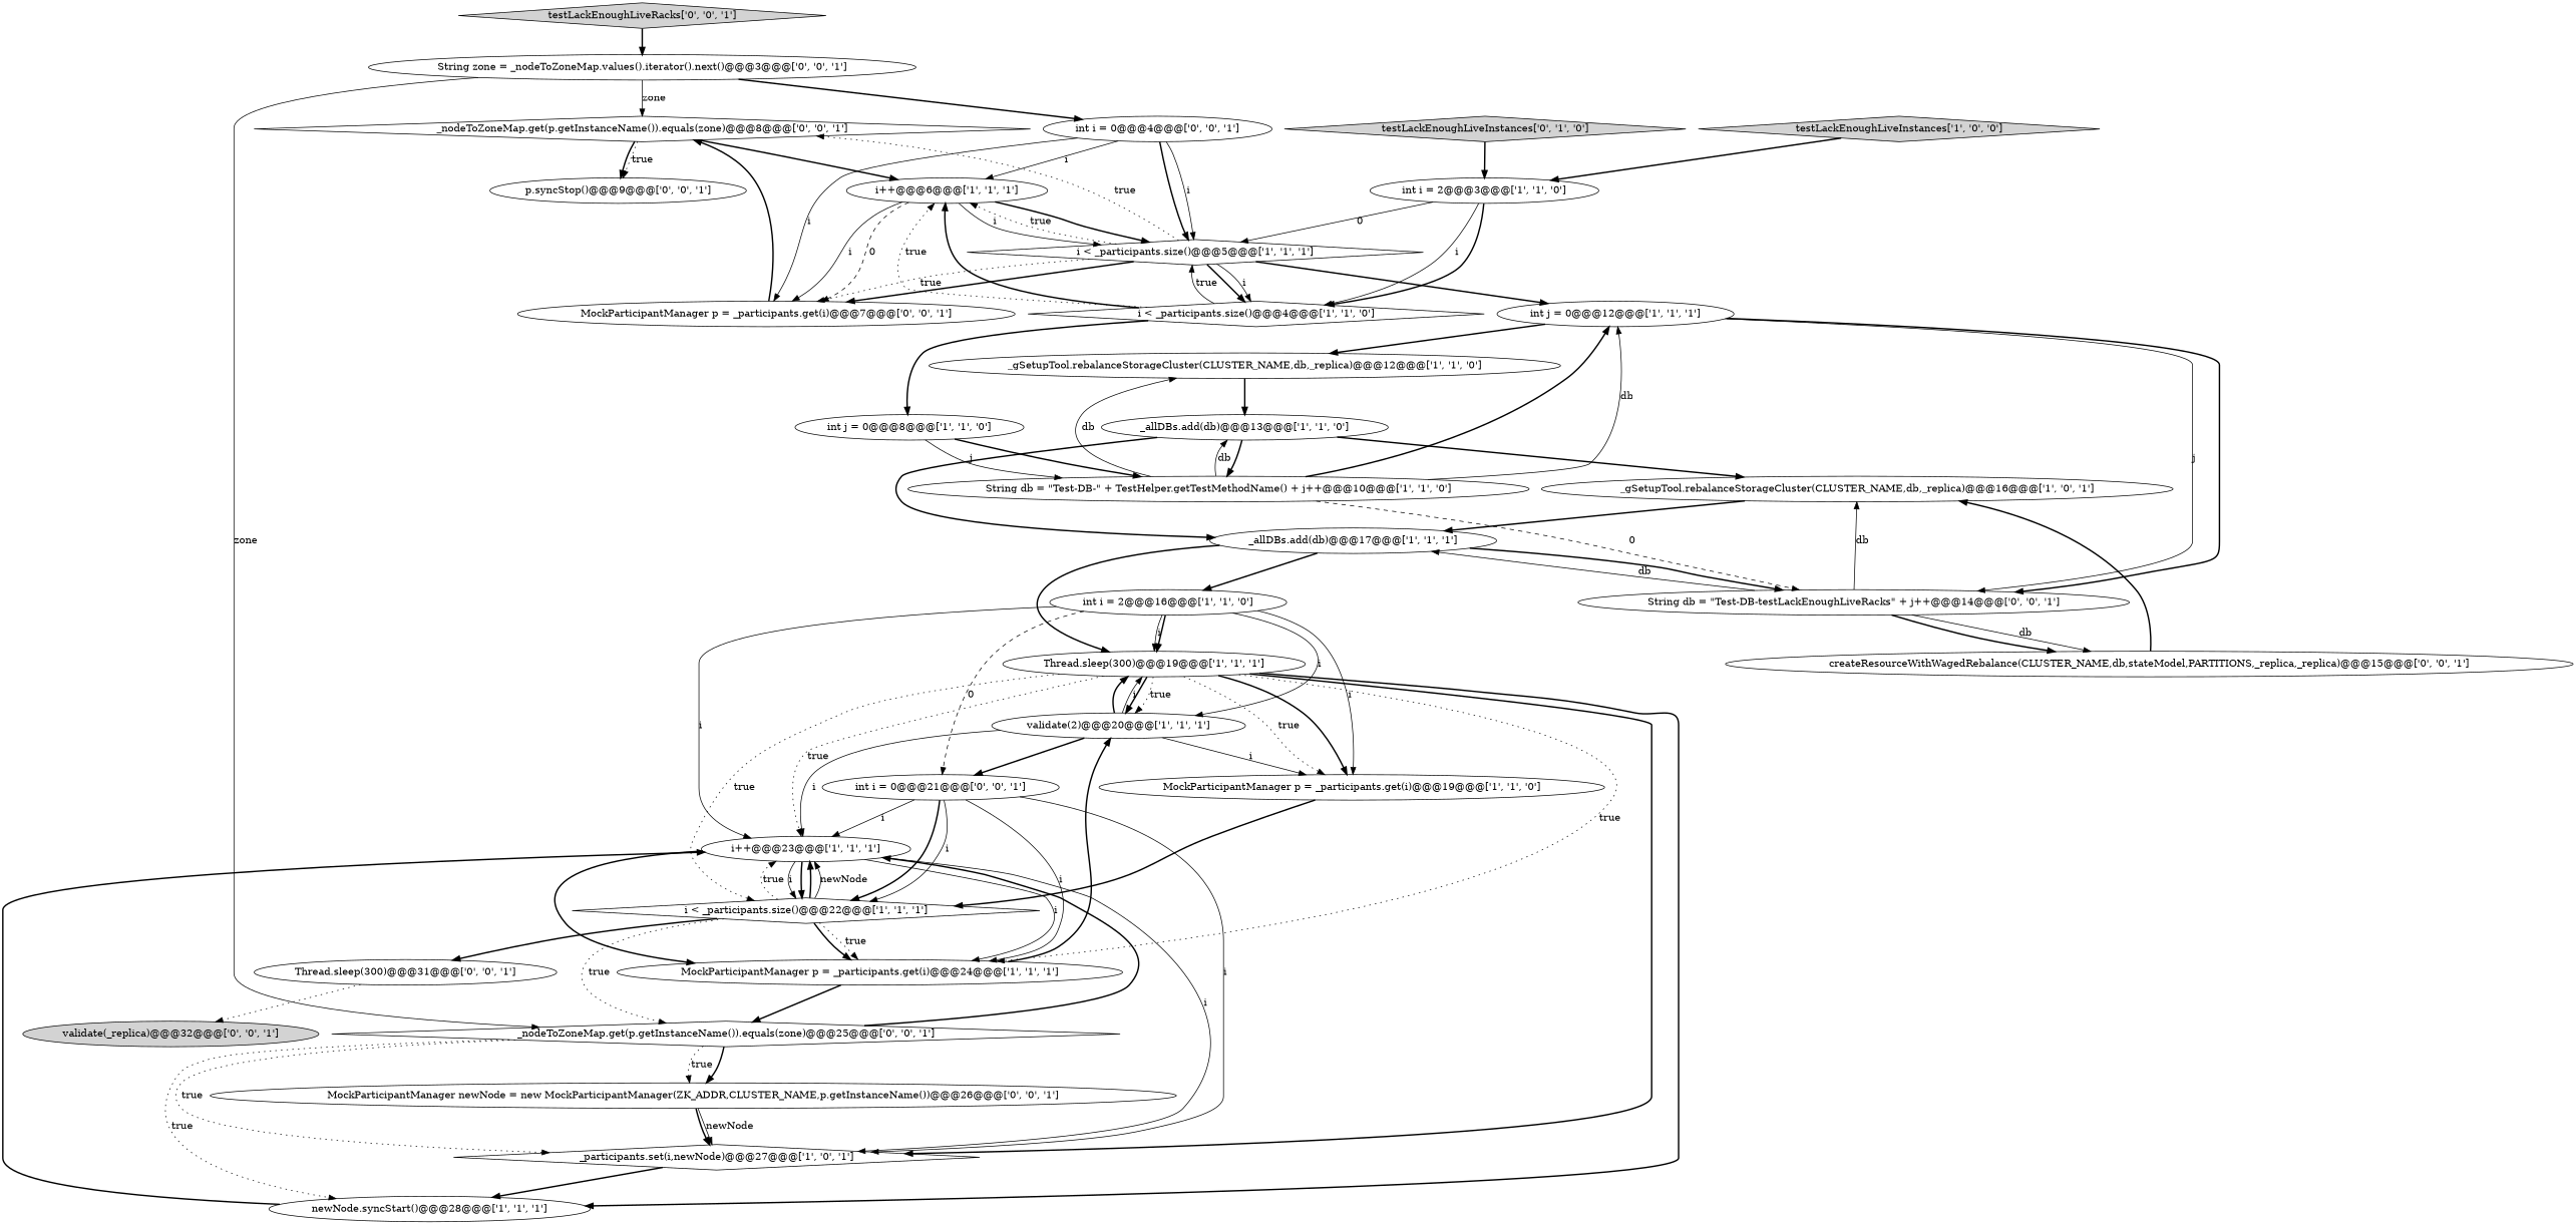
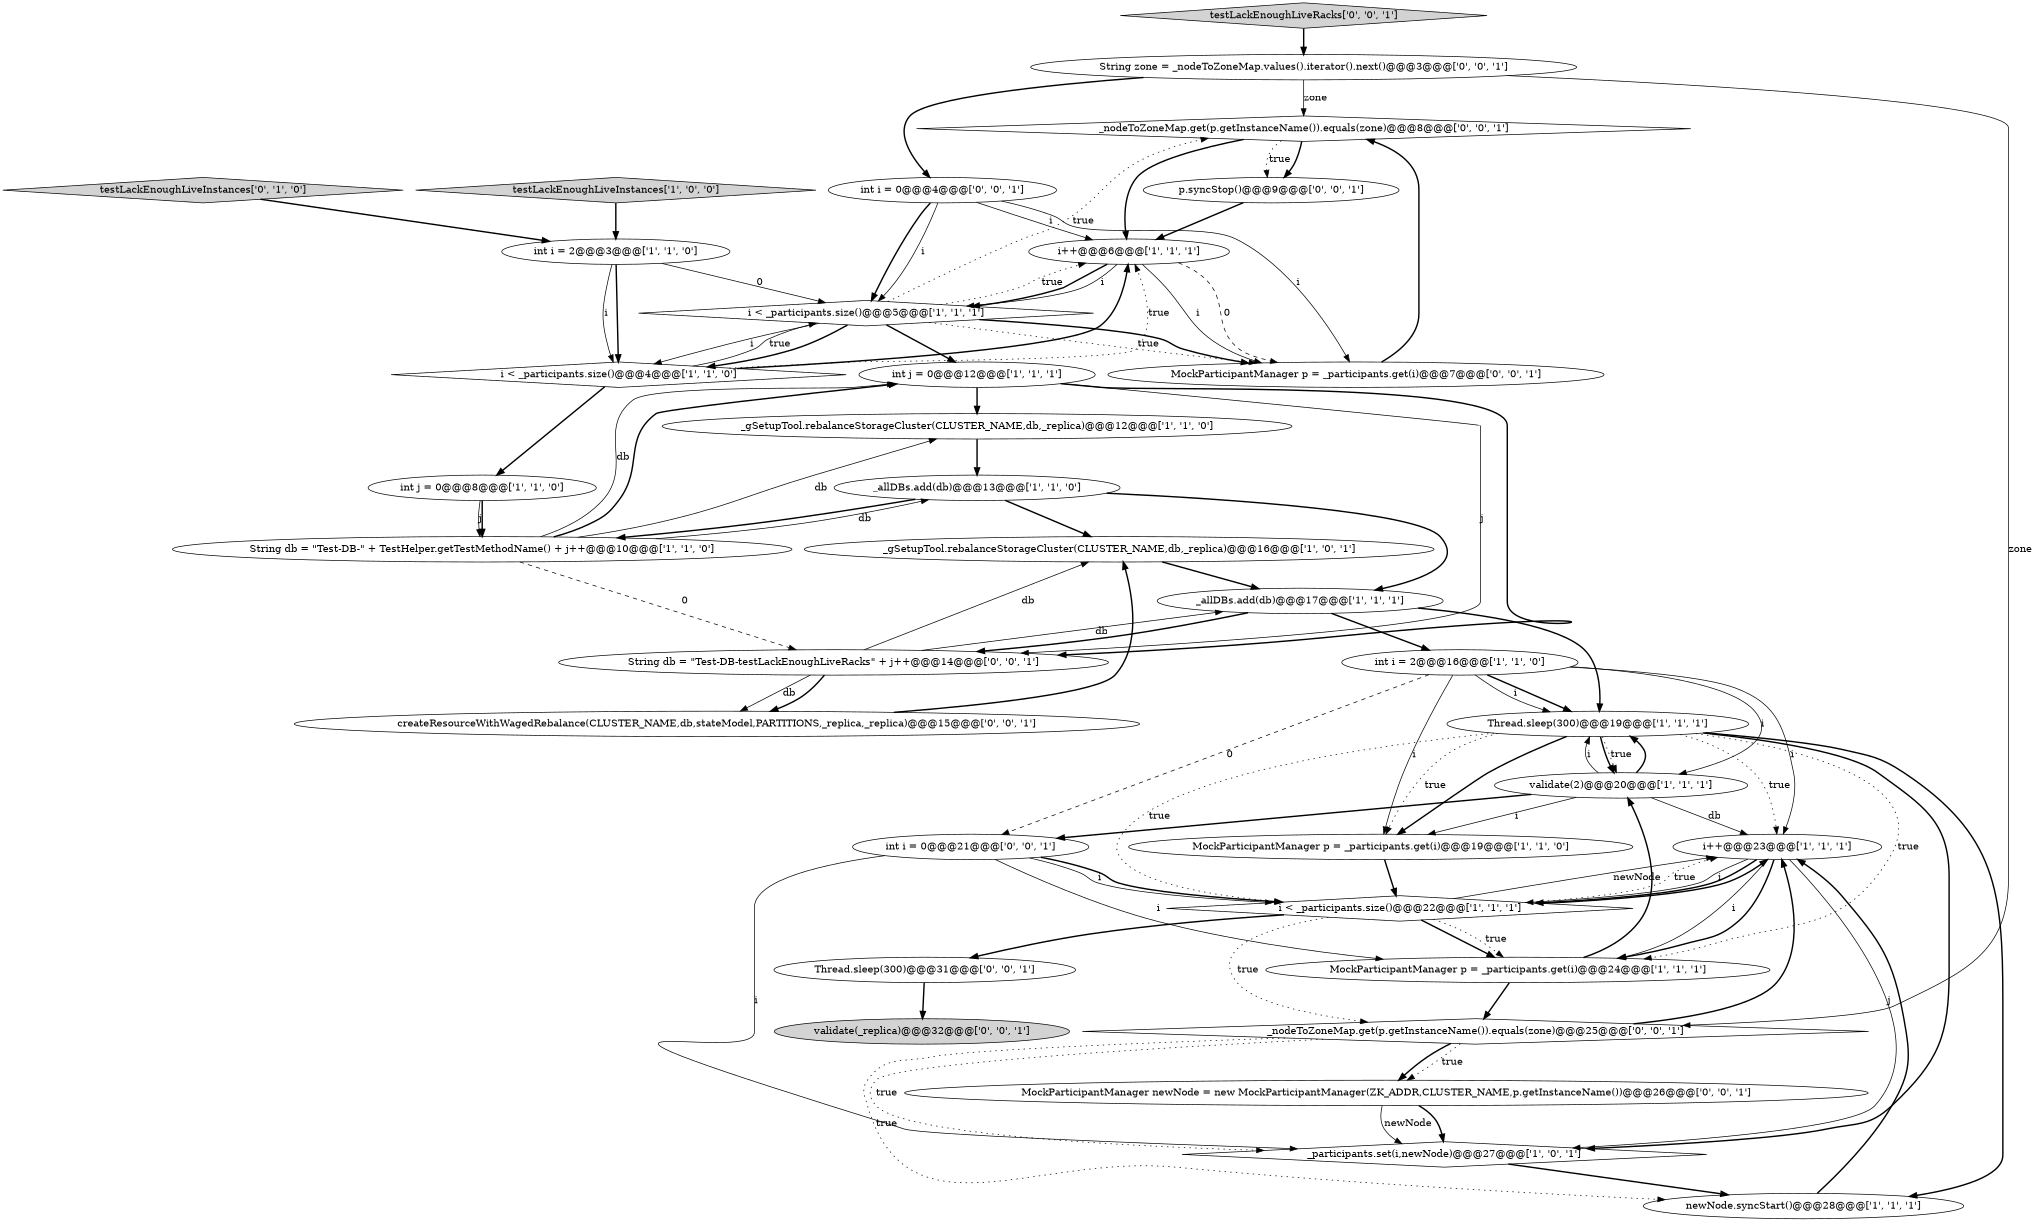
  digraph {
    node [fillcolor=white shape=ellipse style=filled]
    edge [style=bold]
    n1 [fillcolor=lightgray label="testLackEnoughLiveRacks['0', '0', '1']" shape=diamond]
    n2 [label="String zone = _nodeToZoneMap.values().iterator().next()@@@3@@@['0', '0', '1']"]
    n3 [label="_nodeToZoneMap.get(p.getInstanceName()).equals(zone)@@@8@@@['0', '0', '1']" shape=diamond]
    n4 [label="_nodeToZoneMap.get(p.getInstanceName()).equals(zone)@@@25@@@['0', '0', '1']" shape=diamond]
    n5 [label="int i = 0@@@4@@@['0', '0', '1']"]
    n6 [label="validate(2)@@@20@@@['1', '1', '1']"]
    n7 [label="Thread.sleep(300)@@@19@@@['1', '1', '1']"]
    n8 [label="int i = 0@@@21@@@['0', '0', '1']"]
    n9 [label="MockParticipantManager p = _participants.get(i)@@@19@@@['1', '1', '0']"]
    n10 [label="i++@@@23@@@['1', '1', '1']"]
    n11 [label="MockParticipantManager p = _participants.get(i)@@@24@@@['1', '1', '1']"]
    n12 [label="_participants.set(i,newNode)@@@27@@@['1', '0', '1']" shape=diamond]
    n13 [label="newNode.syncStart()@@@28@@@['1', '1', '1']"]
    n14 [label="i < _participants.size()@@@22@@@['1', '1', '1']" shape=diamond]
    n15 [label="i < _participants.size()@@@5@@@['1', '1', '1']" shape=diamond]
    n16 [label="int j = 0@@@12@@@['1', '1', '1']"]
    n17 [label="i < _participants.size()@@@4@@@['1', '1', '0']" shape=diamond]
    n18 [label="i++@@@6@@@['1', '1', '1']"]
    n19 [label="MockParticipantManager p = _participants.get(i)@@@7@@@['0', '0', '1']"]
    n20 [label="_gSetupTool.rebalanceStorageCluster(CLUSTER_NAME,db,_replica)@@@12@@@['1', '1', '0']"]
    n21 [label="String db = \"Test-DB-testLackEnoughLiveRacks\" + j++@@@14@@@['0', '0', '1']"]
    n22 [label="int j = 0@@@8@@@['1', '1', '0']"]
    n23 [label="p.syncStop()@@@9@@@['0', '0', '1']"]
    n24 [label="_allDBs.add(db)@@@13@@@['1', '1', '0']"]
    n25 [label="_gSetupTool.rebalanceStorageCluster(CLUSTER_NAME,db,_replica)@@@16@@@['1', '0', '1']"]
    n26 [label="_allDBs.add(db)@@@17@@@['1', '1', '1']"]
    n27 [label="createResourceWithWagedRebalance(CLUSTER_NAME,db,stateModel,PARTITIONS,_replica,_replica)@@@15@@@['0', '0', '1']"]
    n28 [label="String db = \"Test-DB-\" + TestHelper.getTestMethodName() + j++@@@10@@@['1', '1', '0']"]
    n29 [label="int i = 2@@@16@@@['1', '1', '0']"]
    n30 [label="Thread.sleep(300)@@@31@@@['0', '0', '1']"]
    n31 [label="MockParticipantManager newNode = new MockParticipantManager(ZK_ADDR,CLUSTER_NAME,p.getInstanceName())@@@26@@@['0', '0', '1']"]
    n32 [fillcolor=lightgray label="testLackEnoughLiveInstances['0', '1', '0']" shape=diamond]
    n33 [label="int i = 2@@@3@@@['1', '1', '0']"]
    n34 [fillcolor=lightgray label="validate(_replica)@@@32@@@['0', '0', '1']"]
    n35 [fillcolor=lightgray label="testLackEnoughLiveInstances['1', '0', '0']" shape=diamond]
    n1 -> n2
    n2 -> n3 [label=zone style=solid]
    n2 -> n4 [label=zone style=solid]
    n2 -> n5
    n3 -> n18
    n3 -> n23
    n3 -> n23 [label=true style=dotted]
    n4 -> n10
    n4 -> n12 [label=true style=dotted]
    n4 -> n13 [label=true style=dotted]
    n4 -> n31
    n4 -> n31 [label=true style=dotted]
    n5 -> n15
    n5 -> n15 [label=i style=solid]
    n5 -> n18 [label=i style=solid]
    n5 -> n19 [label=i style=solid]
    n6 -> n7
    n6 -> n7 [label=i style=solid]
    n6 -> n8
    n6 -> n9 [label=i style=solid]
-   n6 -> n10 [label=i style=solid]
+   n6 -> n10 [label=db style=solid]
    n7 -> n6
    n7 -> n6 [label=true style=dotted]
    n7 -> n9 [label=true style=dotted]
    n7 -> n9
    n7 -> n10 [label=true style=dotted]
    n7 -> n11 [label=true style=dotted]
    n7 -> n12
    n7 -> n13
    n7 -> n14 [label=true style=dotted]
-   n8 -> n10 [label=i style=solid]
    n8 -> n11 [label=i style=solid]
    n8 -> n12 [label=i style=solid]
    n8 -> n14
    n8 -> n14 [label=i style=solid]
    n9 -> n14
    n10 -> n11 [label=i style=solid]
    n10 -> n11
-   n10 -> n12 [label=i style=solid]
+   n10 -> n12 [label=j style=solid]
    n10 -> n14 [label=i style=solid]
    n10 -> n14
    n11 -> n4
    n11 -> n6
    n12 -> n13
    n13 -> n10
    n14 -> n4 [label=true style=dotted]
    n14 -> n10 [label=newNode style=solid]
    n14 -> n10 [label=true style=dotted]
    n14 -> n10
    n14 -> n11
    n14 -> n11 [label=true style=dotted]
    n14 -> n30
    n15 -> n3 [label=true style=dotted]
    n15 -> n16
    n15 -> n17
    n15 -> n17 [label=i style=solid]
    n15 -> n18 [label=true style=dotted]
    n15 -> n19 [label=true style=dotted]
    n15 -> n19
    n16 -> n20
    n16 -> n21 [label=j style=solid]
    n16 -> n21
    n17 -> n15 [label=true style=solid]
    n17 -> n18
    n17 -> n18 [label=true style=dotted]
    n17 -> n22
    n18 -> n15
    n18 -> n15 [label=i style=solid]
    n18 -> n19 [label=0 style=dashed]
    n18 -> n19 [label=i style=solid]
    n19 -> n3
    n20 -> n24
    n21 -> n25 [label=db style=solid]
    n21 -> n26 [label=db style=solid]
    n21 -> n27 [label=db style=solid]
    n21 -> n27
    n22 -> n28 [label=j style=solid]
    n22 -> n28
+   n23 -> n18
    n24 -> n25
    n24 -> n26
    n24 -> n28
    n25 -> n26
    n26 -> n7
    n26 -> n21
    n26 -> n29
    n27 -> n25
    n28 -> n16 [label=db style=solid]
    n28 -> n16
    n28 -> n20 [label=db style=solid]
    n28 -> n21 [label=0 style=dashed]
    n28 -> n24 [label=db style=solid]
    n29 -> n6 [label=i style=solid]
    n29 -> n7 [label=i style=solid]
    n29 -> n7
    n29 -> n8 [label=0 style=dashed]
    n29 -> n9 [label=i style=solid]
    n29 -> n10 [label=i style=solid]
-   n30 -> n34 [style=dotted]
+   n30 -> n34
    n31 -> n12
    n31 -> n12 [label=newNode style=solid]
    n32 -> n33
    n33 -> n15 [label=0 style=solid]
    n33 -> n17 [label=i style=solid]
    n33 -> n17
    n35 -> n33
  }
